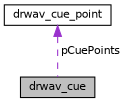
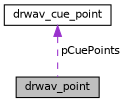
  digraph {
    node [color=black fontname=Helvetica fontsize=10 shape=record style=filled]
-   n1 [fillcolor=grey75 fontcolor=black height=0.2 label=drwav_cue width=0.4]
+   n1 [fillcolor=grey75 fontcolor=black height=0.2 label=drwav_point width=0.4]
    n2 [fillcolor=white height=0.2 label=drwav_cue_point width=0.4]
    n2 -> n1 [color=darkorchid3 dir=back fontname=Helvetica fontsize=10 label=" pCuePoints" labelfontname=Helvetica labelfontsize=10 style=dashed]
  }
